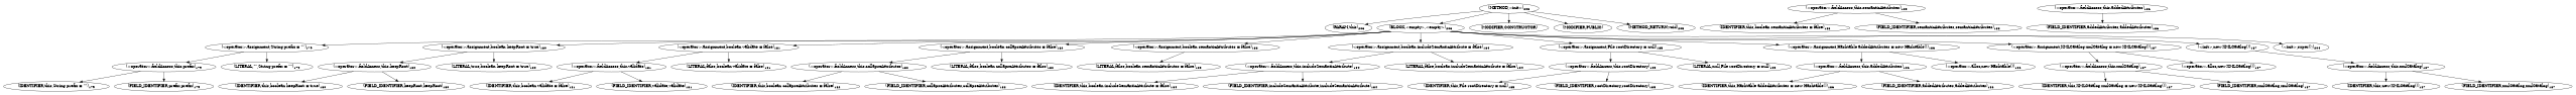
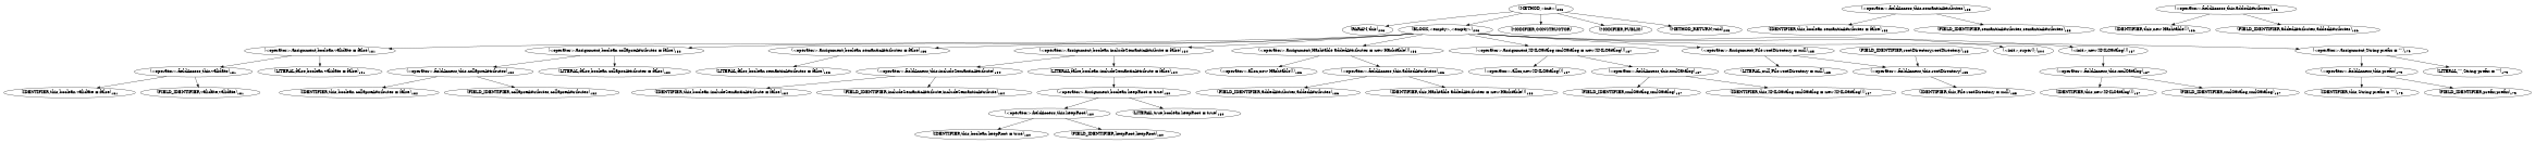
  digraph {
    n1 [label=<(METHOD,&lt;init&gt;)<SUB>203</SUB>>]
    n2 [label=<(PARAM,this)<SUB>203</SUB>>]
    n3 [label=<(BLOCK,&lt;empty&gt;,&lt;empty&gt;)<SUB>203</SUB>>]
    n4 [label=<(MODIFIER,CONSTRUCTOR)>]
    n5 [label=<(MODIFIER,PUBLIC)>]
    n6 [label=<(METHOD_RETURN,void)<SUB>205</SUB>>]
    n7 [label=<(&lt;operator&gt;.assignment,String prefix = &quot;&quot;)<SUB>179</SUB>>]
    n8 [label=<(&lt;operator&gt;.assignment,boolean keepRoot = true)<SUB>180</SUB>>]
    n9 [label=<(&lt;operator&gt;.assignment,boolean validate = false)<SUB>181</SUB>>]
    n10 [label=<(&lt;operator&gt;.assignment,boolean collapseAttributes = false)<SUB>182</SUB>>]
    n11 [label=<(&lt;operator&gt;.assignment,boolean semanticAttributes = false)<SUB>183</SUB>>]
    n12 [label=<(&lt;operator&gt;.assignment,boolean includeSemanticAttribute = false)<SUB>184</SUB>>]
    n13 [label=<(&lt;operator&gt;.assignment,File rootDirectory = null)<SUB>185</SUB>>]
    n14 [label=<(&lt;operator&gt;.assignment,Hashtable addedAttributes = new Hashtable())<SUB>186</SUB>>]
    n15 [label=<(&lt;operator&gt;.assignment,XMLCatalog xmlCatalog = new XMLCatalog())<SUB>187</SUB>>]
    n16 [label=<(&lt;init&gt;,new XMLCatalog())<SUB>187</SUB>>]
    n17 [label=<(&lt;init&gt;,super();)<SUB>204</SUB>>]
    n18 [label=<(&lt;operator&gt;.fieldAccess,this.prefix)<SUB>179</SUB>>]
    n19 [label=<(LITERAL,&quot;&quot;,String prefix = &quot;&quot;)<SUB>179</SUB>>]
    n20 [label=<(&lt;operator&gt;.fieldAccess,this.keepRoot)<SUB>180</SUB>>]
    n21 [label=<(LITERAL,true,boolean keepRoot = true)<SUB>180</SUB>>]
    n22 [label=<(&lt;operator&gt;.fieldAccess,this.validate)<SUB>181</SUB>>]
    n23 [label=<(LITERAL,false,boolean validate = false)<SUB>181</SUB>>]
    n24 [label=<(&lt;operator&gt;.fieldAccess,this.collapseAttributes)<SUB>182</SUB>>]
    n25 [label=<(LITERAL,false,boolean collapseAttributes = false)<SUB>182</SUB>>]
    n26 [label=<(LITERAL,false,boolean semanticAttributes = false)<SUB>183</SUB>>]
    n27 [label=<(&lt;operator&gt;.fieldAccess,this.includeSemanticAttribute)<SUB>184</SUB>>]
    n28 [label=<(LITERAL,false,boolean includeSemanticAttribute = false)<SUB>184</SUB>>]
    n29 [label=<(&lt;operator&gt;.fieldAccess,this.rootDirectory)<SUB>185</SUB>>]
    n30 [label=<(LITERAL,null,File rootDirectory = null)<SUB>185</SUB>>]
    n31 [label=<(&lt;operator&gt;.fieldAccess,this.addedAttributes)<SUB>186</SUB>>]
    n32 [label=<(&lt;operator&gt;.alloc,new Hashtable())<SUB>186</SUB>>]
    n33 [label=<(&lt;operator&gt;.fieldAccess,this.xmlCatalog)<SUB>187</SUB>>]
    n34 [label=<(&lt;operator&gt;.alloc,new XMLCatalog())<SUB>187</SUB>>]
    n35 [label=<(&lt;operator&gt;.fieldAccess,this.xmlCatalog)<SUB>187</SUB>>]
    n36 [label=<(IDENTIFIER,this,String prefix = &quot;&quot;)<SUB>179</SUB>>]
    n37 [label=<(FIELD_IDENTIFIER,prefix,prefix)<SUB>179</SUB>>]
    n38 [label=<(IDENTIFIER,this,boolean keepRoot = true)<SUB>180</SUB>>]
    n39 [label=<(FIELD_IDENTIFIER,keepRoot,keepRoot)<SUB>180</SUB>>]
    n40 [label=<(IDENTIFIER,this,boolean validate = false)<SUB>181</SUB>>]
    n41 [label=<(FIELD_IDENTIFIER,validate,validate)<SUB>181</SUB>>]
    n42 [label=<(IDENTIFIER,this,boolean collapseAttributes = false)<SUB>182</SUB>>]
    n43 [label=<(FIELD_IDENTIFIER,collapseAttributes,collapseAttributes)<SUB>182</SUB>>]
    n44 [label=<(&lt;operator&gt;.fieldAccess,this.semanticAttributes)<SUB>183</SUB>>]
    n45 [label=<(IDENTIFIER,this,boolean semanticAttributes = false)<SUB>183</SUB>>]
    n46 [label=<(FIELD_IDENTIFIER,semanticAttributes,semanticAttributes)<SUB>183</SUB>>]
    n47 [label=<(IDENTIFIER,this,boolean includeSemanticAttribute = false)<SUB>184</SUB>>]
    n48 [label=<(FIELD_IDENTIFIER,includeSemanticAttribute,includeSemanticAttribute)<SUB>184</SUB>>]
    n49 [label=<(IDENTIFIER,this,File rootDirectory = null)<SUB>185</SUB>>]
    n50 [label=<(FIELD_IDENTIFIER,rootDirectory,rootDirectory)<SUB>185</SUB>>]
    n51 [label=<(IDENTIFIER,this,Hashtable addedAttributes = new Hashtable())<SUB>186</SUB>>]
    n52 [label=<(FIELD_IDENTIFIER,addedAttributes,addedAttributes)<SUB>186</SUB>>]
    n53 [label=<(&lt;operator&gt;.fieldAccess,this.addedAttributes)<SUB>186</SUB>>]
+   n54 [label=<(IDENTIFIER,this,new Hashtable())<SUB>186</SUB>>]
    n55 [label=<(FIELD_IDENTIFIER,addedAttributes,addedAttributes)<SUB>186</SUB>>]
    n56 [label=<(IDENTIFIER,this,XMLCatalog xmlCatalog = new XMLCatalog())<SUB>187</SUB>>]
    n57 [label=<(FIELD_IDENTIFIER,xmlCatalog,xmlCatalog)<SUB>187</SUB>>]
    n58 [label=<(IDENTIFIER,this,new XMLCatalog())<SUB>187</SUB>>]
    n59 [label=<(FIELD_IDENTIFIER,xmlCatalog,xmlCatalog)<SUB>187</SUB>>]
    n1 -> n2
    n1 -> n3
    n1 -> n4
    n1 -> n5
    n1 -> n6
    n3 -> n7
-   n3 -> n8
+   n28 -> n8
    n3 -> n9
    n3 -> n10
    n3 -> n11
    n3 -> n12
    n3 -> n13
    n3 -> n14
    n3 -> n15
    n3 -> n16
    n3 -> n17
    n7 -> n18
    n7 -> n19
    n8 -> n20
    n8 -> n21
    n9 -> n22
    n9 -> n23
    n10 -> n24
    n10 -> n25
    n11 -> n26
    n12 -> n27
    n12 -> n28
    n13 -> n29
    n13 -> n30
    n14 -> n31
    n14 -> n32
    n15 -> n33
    n15 -> n34
    n16 -> n35
    n18 -> n36
    n18 -> n37
    n20 -> n38
    n20 -> n39
    n22 -> n40
    n22 -> n41
    n24 -> n42
    n24 -> n43
    n27 -> n47
    n27 -> n48
    n29 -> n49
-   n29 -> n50
+   n50 -> n29
    n31 -> n51
    n31 -> n52
    n33 -> n56
    n33 -> n57
    n35 -> n58
    n35 -> n59
    n44 -> n45
    n44 -> n46
+   n53 -> n54
    n53 -> n55
  }
